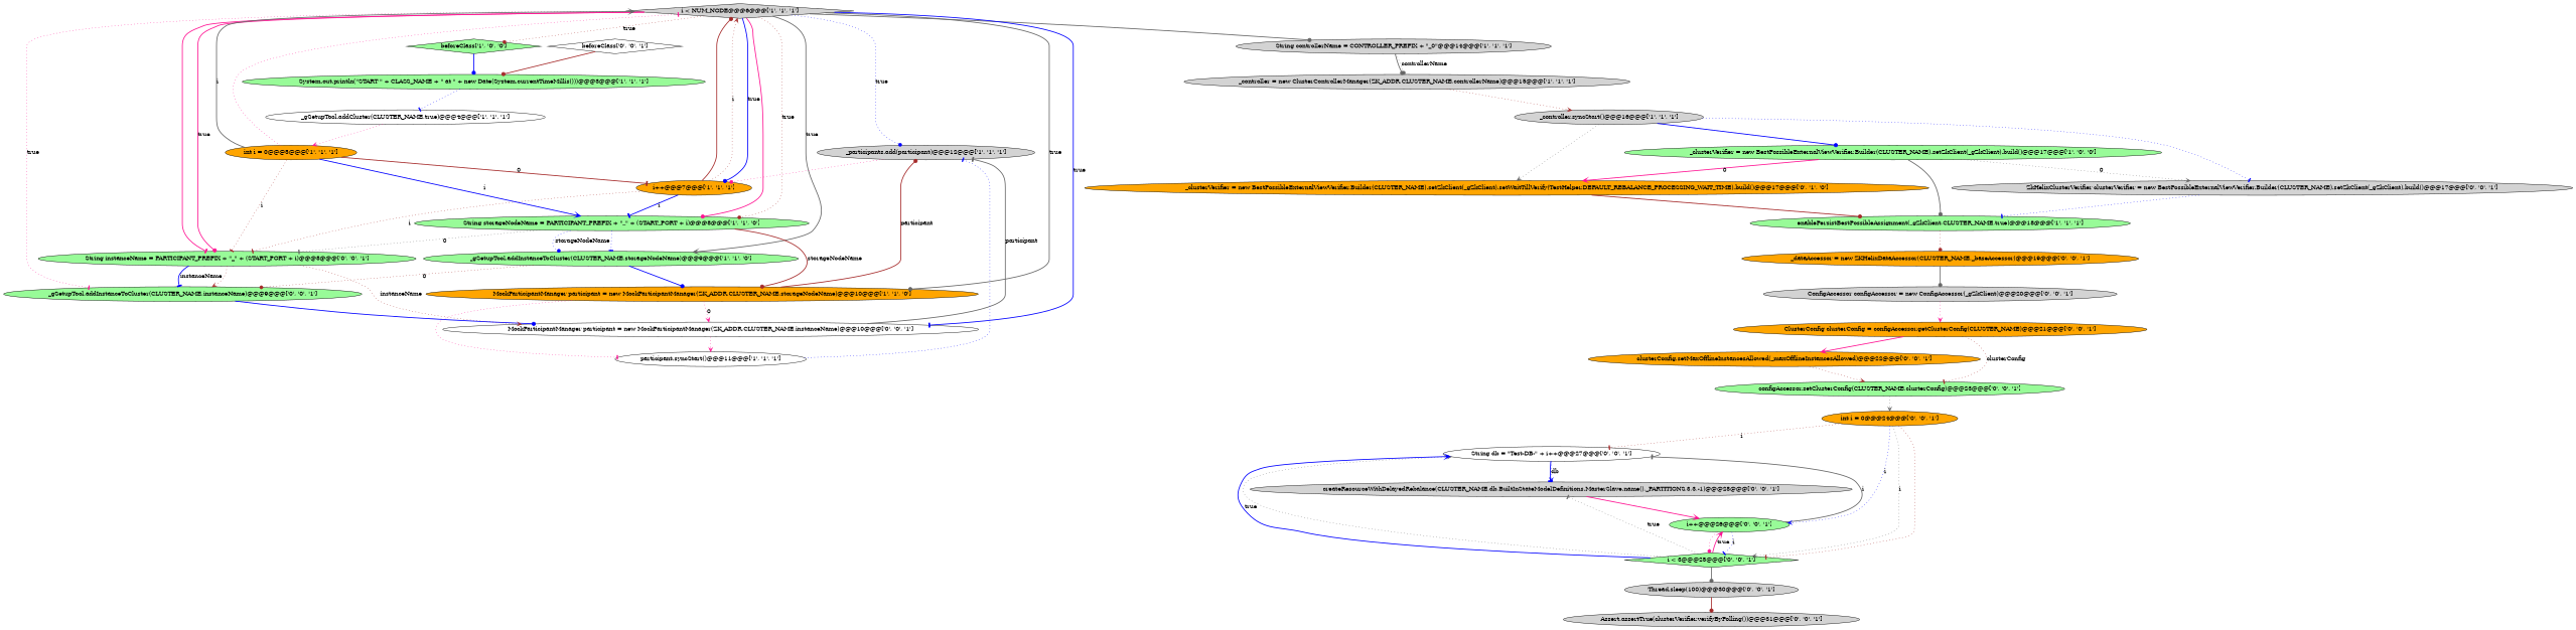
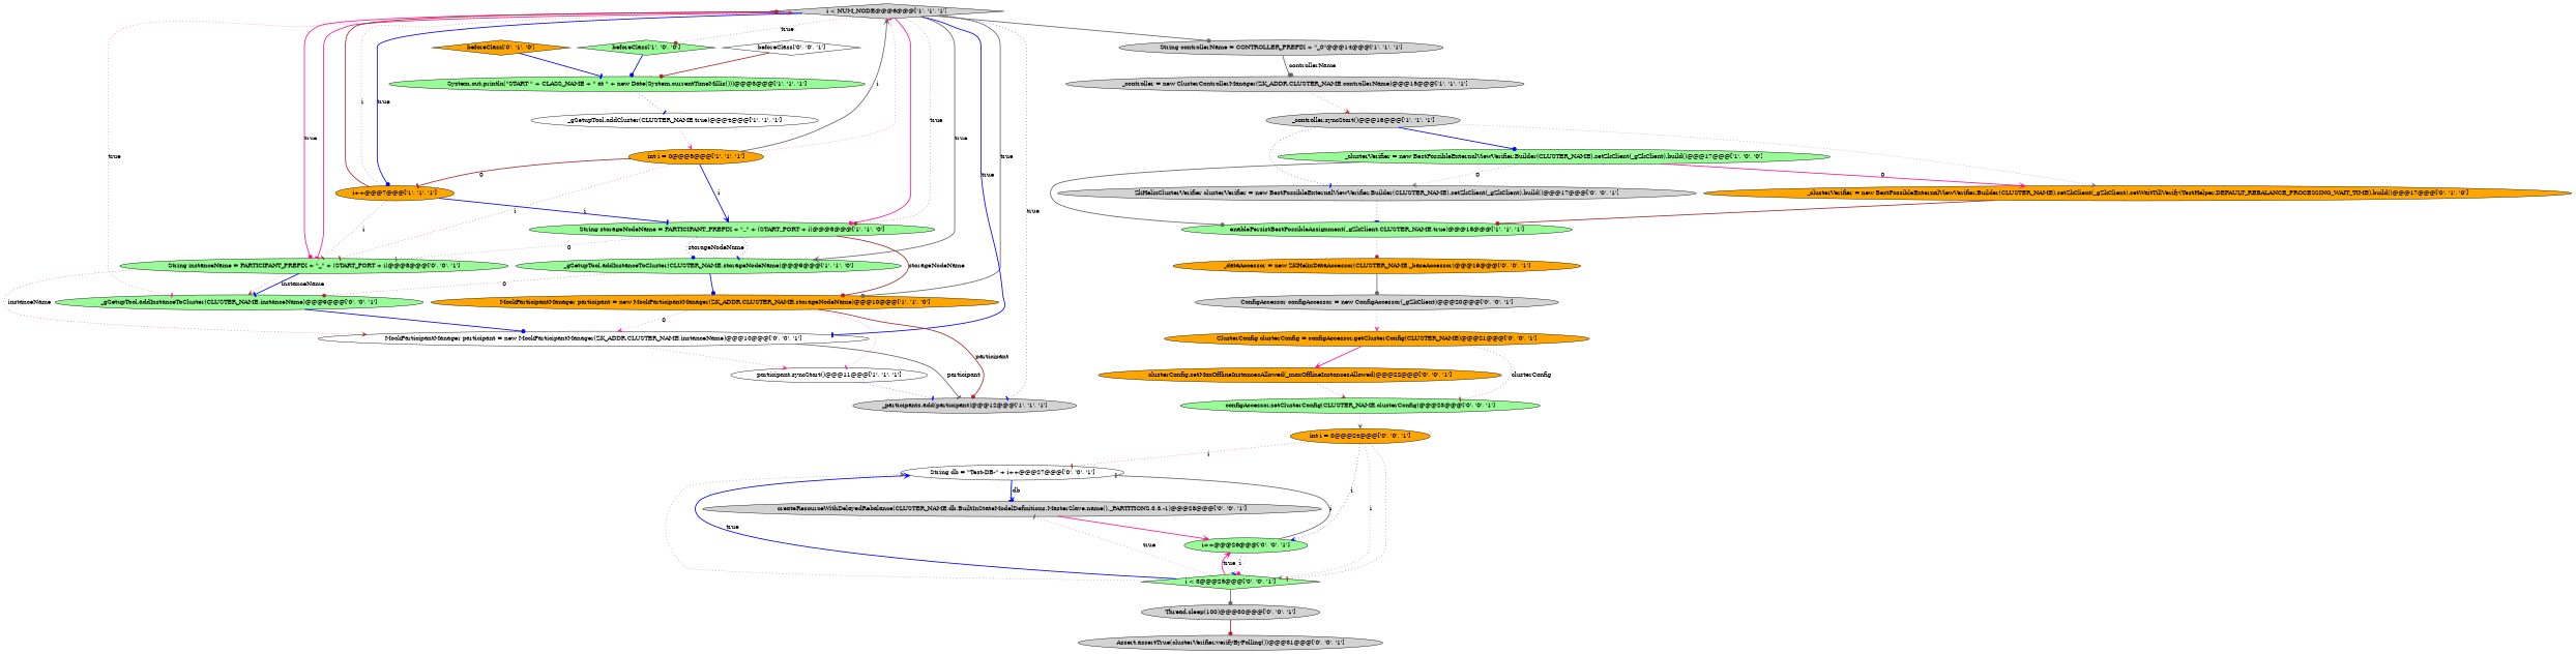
  digraph {
    fontname="DejaVu Serif"
    node [fillcolor=palegreen fontname="DejaVu Serif" shape=ellipse style=filled]
    edge [arrowhead=dot color=blue fontname="DejaVu Serif" style=dotted]
    n1 [fillcolor=lightgrey label="i < NUM_NODE@@@6@@@['1', '1', '1']" shape=diamond]
    n2 [fillcolor=lightgrey label="_participants.add(participant)@@@12@@@['1', '1', '1']"]
    n3 [label="_gSetupTool.addInstanceToCluster(CLUSTER_NAME,instanceName)@@@9@@@['0', '0', '1']"]
    n4 [label="String storageNodeName = PARTICIPANT_PREFIX + \"_\" + (START_PORT + i)@@@8@@@['1', '1', '0']"]
    n5 [fillcolor=orange label="MockParticipantManager participant = new MockParticipantManager(ZK_ADDR,CLUSTER_NAME,storageNodeName)@@@10@@@['1', '1', '0']"]
    n6 [label="String instanceName = PARTICIPANT_PREFIX + \"_\" + (START_PORT + i)@@@8@@@['0', '0', '1']"]
    n7 [fillcolor=lightgrey label="String controllerName = CONTROLLER_PREFIX + \"_0\"@@@14@@@['1', '1', '1']"]
    n8 [fillcolor=white label="MockParticipantManager participant = new MockParticipantManager(ZK_ADDR,CLUSTER_NAME,instanceName)@@@10@@@['0', '0', '1']"]
    n9 [label="_gSetupTool.addInstanceToCluster(CLUSTER_NAME,storageNodeName)@@@9@@@['1', '1', '0']"]
    n10 [fillcolor=orange label="i++@@@7@@@['1', '1', '1']"]
    n11 [label="beforeClass['1', '0', '0']" shape=diamond]
    n12 [fillcolor=white label="participant.syncStart()@@@11@@@['1', '1', '1']"]
    n13 [fillcolor=lightgrey label="_controller = new ClusterControllerManager(ZK_ADDR,CLUSTER_NAME,controllerName)@@@15@@@['1', '1', '1']"]
    n14 [fillcolor=white label="String db = \"Test-DB-\" + i++@@@27@@@['0', '0', '1']"]
    n15 [fillcolor=lightgrey label="createResourceWithDelayedRebalance(CLUSTER_NAME,db,BuiltInStateModelDefinitions.MasterSlave.name(),_PARTITIONS,3,3,-1)@@@28@@@['0', '0', '1']"]
    n16 [label="i++@@@26@@@['0', '0', '1']"]
    n17 [fillcolor=white label="_gSetupTool.addCluster(CLUSTER_NAME,true)@@@4@@@['1', '1', '1']"]
    n18 [fillcolor=orange label="int i = 0@@@5@@@['1', '1', '1']"]
    n19 [fillcolor=orange label="_dataAccessor = new ZKHelixDataAccessor(CLUSTER_NAME,_baseAccessor)@@@19@@@['0', '0', '1']"]
    n20 [fillcolor=lightgrey label="ConfigAccessor configAccessor = new ConfigAccessor(_gZkClient)@@@20@@@['0', '0', '1']"]
    n21 [fillcolor=orange label="ClusterConfig clusterConfig = configAccessor.getClusterConfig(CLUSTER_NAME)@@@21@@@['0', '0', '1']"]
    n22 [fillcolor=lightgrey label="Assert.assertTrue(clusterVerifier.verifyByPolling())@@@31@@@['0', '0', '1']"]
    n23 [label="System.out.println(\"START \" + CLASS_NAME + \" at \" + new Date(System.currentTimeMillis()))@@@3@@@['1', '1', '1']"]
    n24 [label="configAccessor.setClusterConfig(CLUSTER_NAME,clusterConfig)@@@23@@@['0', '0', '1']"]
    n25 [fillcolor=orange label="clusterConfig.setMaxOfflineInstancesAllowed(_maxOfflineInstancesAllowed)@@@22@@@['0', '0', '1']"]
    n26 [label="i < 3@@@25@@@['0', '0', '1']" shape=diamond]
    n27 [fillcolor=lightgrey label="Thread.sleep(100)@@@30@@@['0', '0', '1']"]
    n28 [fillcolor=orange label="int i = 0@@@24@@@['0', '0', '1']"]
    n29 [fillcolor=white label="beforeClass['0', '0', '1']" shape=diamond]
    n30 [fillcolor=lightgrey label="_controller.syncStart()@@@16@@@['1', '1', '1']"]
    n31 [fillcolor=orange label="_clusterVerifier = new BestPossibleExternalViewVerifier.Builder(CLUSTER_NAME).setZkClient(_gZkClient).setWaitTillVerify(TestHelper.DEFAULT_REBALANCE_PROCESSING_WAIT_TIME).build()@@@17@@@['0', '1', '0']"]
    n32 [fillcolor=lightgrey label="ZkHelixClusterVerifier clusterVerifier = new BestPossibleExternalViewVerifier.Builder(CLUSTER_NAME).setZkClient(_gZkClient).build()@@@17@@@['0', '0', '1']"]
    n33 [label="_clusterVerifier = new BestPossibleExternalViewVerifier.Builder(CLUSTER_NAME).setZkClient(_gZkClient).build()@@@17@@@['1', '0', '0']"]
    n34 [label="enablePersistBestPossibleAssignment(_gZkClient,CLUSTER_NAME,true)@@@18@@@['1', '1', '1']"]
-   n1 -> n2 [label=true]
+   n35 [fillcolor=orange label="beforeClass['0', '1', '0']" shape=diamond]
+   n1 -> n2 [arrowhead=tee label=true]
    n1 -> n3 [arrowhead=tee color=deeppink label=true]
    n1 -> n4 [color=brown label=true]
    n1 -> n4 [color=deeppink style=bold]
    n1 -> n5 [color=gray40 label=true style=bold]
    n1 -> n6 [color=deeppink label=true style=bold]
    n1 -> n6 [arrowhead=tee color=deeppink style=bold]
    n1 -> n7 [color=gray40 style=bold]
    n1 -> n8 [arrowhead=tee label=true style=bold]
    n1 -> n9 [arrowhead=vee color=gray40 label=true style=bold]
    n1 -> n10 [label=true style=bold]
    n1 -> n11 [color=brown label=true]
-   n2 -> n10 [color=deeppink]
    n3 -> n8 [style=bold]
    n4 -> n5 [color=brown label=storageNodeName style=bold]
    n4 -> n6 [arrowhead=tee color=gray40 label=0]
    n4 -> n9 [arrowhead=tee]
    n4 -> n9 [label=storageNodeName]
    n5 -> n2 [color=brown label=participant style=bold]
    n5 -> n8 [arrowhead=vee color=deeppink label=0]
    n5 -> n12 [arrowhead=tee color=deeppink]
    n6 -> n3 [arrowhead=tee label=instanceName style=bold]
    n6 -> n3 [arrowhead=vee color=brown]
    n6 -> n8 [arrowhead=vee color=brown label=instanceName]
    n7 -> n13 [color=gray40 style=bold]
    n7 -> n13 [color=gray40 label=controllerName]
    n8 -> n2 [arrowhead=tee color=gray40 label=participant style=bold]
    n8 -> n12 [arrowhead=vee color=deeppink]
    n9 -> n3 [color=brown label=0]
    n9 -> n5 [style=bold]
    n10 -> n1 [color=brown style=bold]
    n10 -> n1 [arrowhead=vee color=brown label=i]
    n10 -> n4 [arrowhead=tee label=i style=bold]
    n10 -> n6 [arrowhead=tee color=brown label=i]
    n11 -> n23 [style=bold]
    n12 -> n2 [arrowhead=tee]
    n13 -> n30 [arrowhead=vee color=brown]
    n14 -> n15 [arrowhead=tee style=bold]
    n14 -> n15 [arrowhead=vee label=db]
    n15 -> n16 [arrowhead=vee color=deeppink style=bold]
    n16 -> n14 [arrowhead=tee color=gray40 label=i style=bold]
    n16 -> n26 [arrowhead=tee label=i]
    n16 -> n26 [color=deeppink]
    n17 -> n18 [arrowhead=vee color=deeppink]
    n18 -> n1 [arrowhead=vee color=gray40 label=i style=bold]
    n18 -> n1 [arrowhead=tee color=deeppink]
    n18 -> n4 [arrowhead=vee label=i style=bold]
    n18 -> n6 [arrowhead=tee color=brown label=i]
    n18 -> n10 [arrowhead=tee color=brown label=0 style=bold]
    n19 -> n20 [color=gray40 style=bold]
    n20 -> n21 [arrowhead=vee color=deeppink]
    n21 -> n24 [arrowhead=tee color=brown label=clusterConfig]
    n21 -> n25 [arrowhead=vee color=deeppink style=bold]
    n23 -> n17 [arrowhead=tee]
    n24 -> n28 [arrowhead=vee color=gray40]
    n25 -> n24 [arrowhead=vee color=brown]
    n26 -> n14 [arrowhead=vee color=gray40]
    n26 -> n14 [arrowhead=vee label=true style=bold]
    n26 -> n15 [arrowhead=tee color=gray40 label=true]
    n26 -> n16 [arrowhead=vee color=deeppink label=true style=bold]
    n26 -> n27 [color=gray40 style=bold]
    n27 -> n22 [color=brown style=bold]
    n28 -> n14 [arrowhead=tee color=brown label=i]
    n28 -> n16 [arrowhead=vee label=i]
    n28 -> n26 [arrowhead=vee color=gray40 label=i]
    n28 -> n26 [arrowhead=tee color=brown]
    n29 -> n23 [color=brown style=bold]
    n30 -> n31 [arrowhead=vee color=gray40]
    n30 -> n32 [arrowhead=tee]
    n30 -> n33 [style=bold]
    n31 -> n34 [color=brown style=bold]
    n32 -> n34 [arrowhead=tee]
    n33 -> n31 [arrowhead=vee color=deeppink label=0 style=bold]
    n33 -> n32 [arrowhead=vee color=gray40 label=0]
    n33 -> n34 [color=gray40 style=bold]
    n34 -> n19 [color=brown]
+   n35 -> n23 [arrowhead=tee style=bold]
  }
